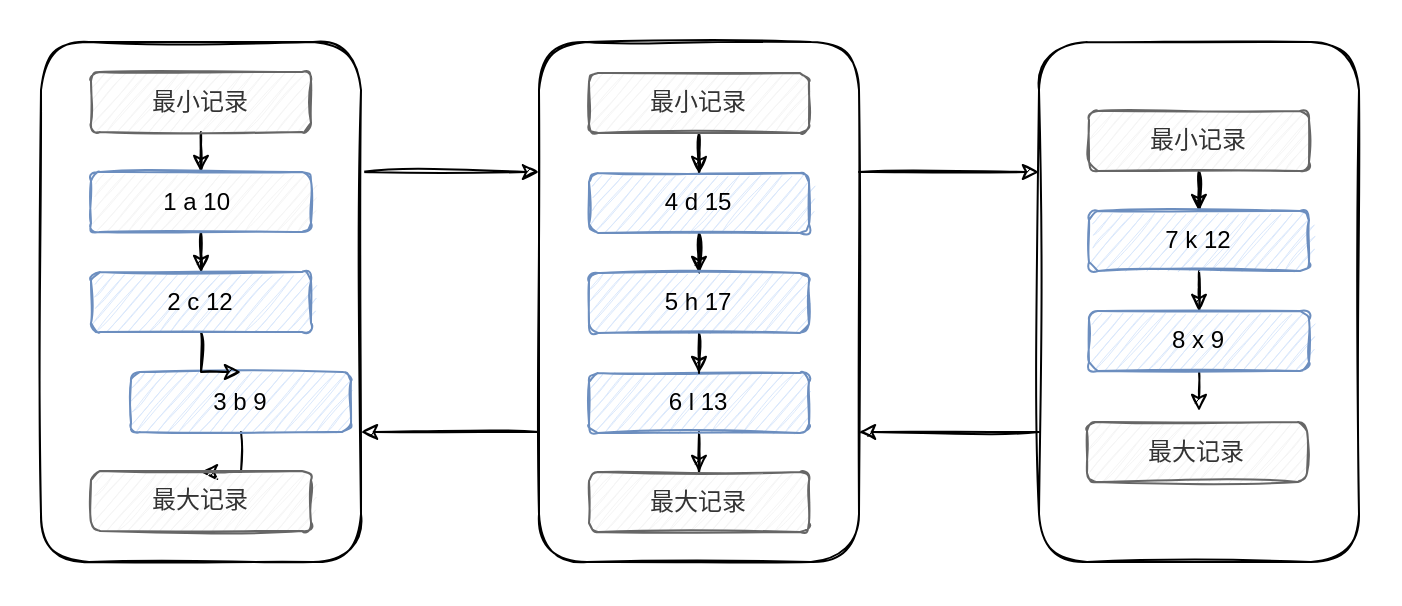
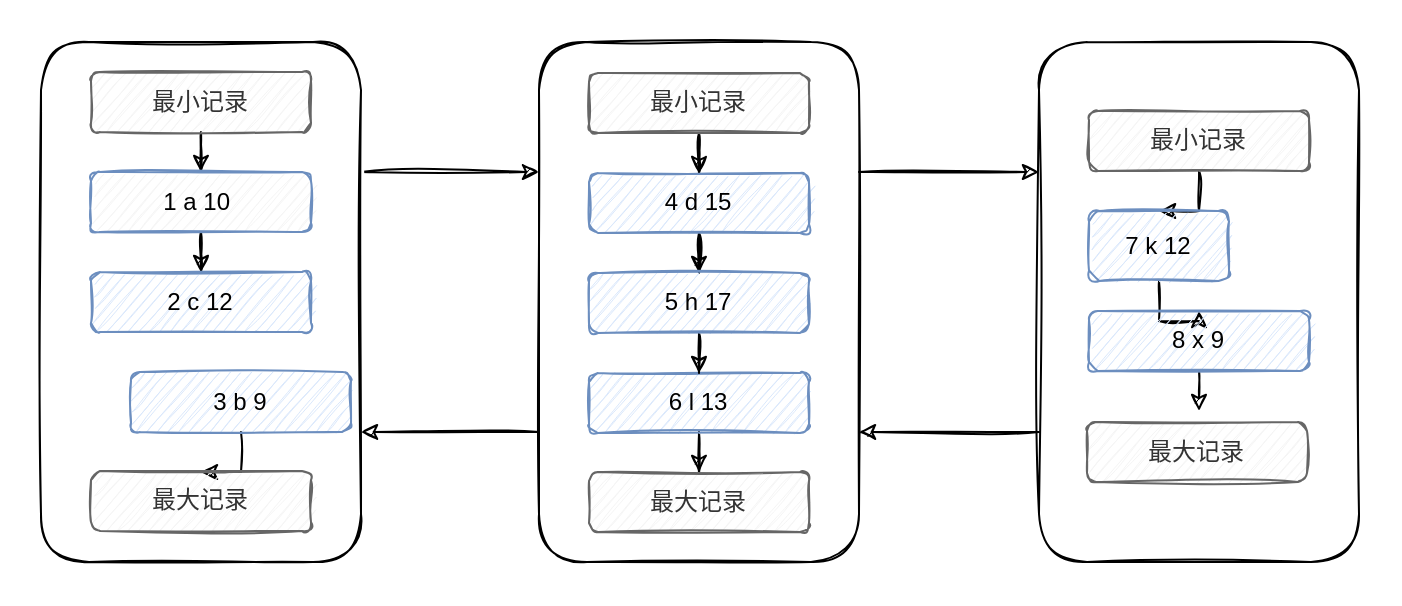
  <mxCell id="0" />
  <mxCell id="1" parent="0" />
  <mxCell id="2" style="edgeStyle=orthogonalEdgeStyle;rounded=0;sketch=1;orthogonalLoop=1;jettySize=auto;html=1;exitX=1;exitY=0.25;exitDx=0;exitDy=0;entryX=0;entryY=0.25;entryDx=0;entryDy=0;" edge="1" parent="1" source="3" target="15"><mxGeometry relative="1" as="geometry" /></mxCell>
  <mxCell id="3" value="" style="rounded=1;whiteSpace=wrap;html=1;sketch=1;" vertex="1" parent="1"><mxGeometry x="20" y="20.5" width="160" height="260" as="geometry" /></mxCell>
  <mxCell id="4" value="" style="edgeStyle=orthogonalEdgeStyle;rounded=0;orthogonalLoop=1;jettySize=auto;html=1;sketch=1;" edge="1" parent="1" source="5" target="9"><mxGeometry relative="1" as="geometry" /></mxCell>
  <mxCell id="5" value="最小记录" style="rounded=1;whiteSpace=wrap;html=1;sketch=1;fillColor=#f5f5f5;strokeColor=#666666;fontColor=#333333;" vertex="1" parent="1"><mxGeometry x="45" y="35.5" width="110" height="30" as="geometry" /></mxCell>
  <mxCell id="6" value="" style="edgeStyle=orthogonalEdgeStyle;rounded=0;orthogonalLoop=1;jettySize=auto;html=1;sketch=1;" edge="1" parent="1" source="7" target="12"><mxGeometry relative="1" as="geometry" /></mxCell>
  <mxCell id="7" value="3 b 9" style="rounded=1;whiteSpace=wrap;html=1;sketch=1;fillColor=#dae8fc;strokeColor=#6c8ebf;" vertex="1" parent="1"><mxGeometry x="65" y="185.5" width="110" height="30" as="geometry" /></mxCell>
  <mxCell id="8" value="" style="edgeStyle=orthogonalEdgeStyle;rounded=0;orthogonalLoop=1;jettySize=auto;html=1;sketch=1;" edge="1" parent="1" source="9" target="11"><mxGeometry relative="1" as="geometry" /></mxCell>
  <mxCell id="9" value="1 a 10&amp;nbsp;" style="rounded=1;whiteSpace=wrap;html=1;sketch=1;fillColor=#f5f5f5;strokeColor=#6c8ebf;" vertex="1" parent="1"><mxGeometry x="45" y="85.5" width="110" height="30" as="geometry" /></mxCell>
- <mxCell id="10" value="" style="edgeStyle=orthogonalEdgeStyle;rounded=0;orthogonalLoop=1;jettySize=auto;html=1;sketch=1;" edge="1" parent="1" source="11" target="7"><mxGeometry relative="1" as="geometry" /></mxCell>
  <mxCell id="11" value="2 c 12" style="rounded=1;whiteSpace=wrap;html=1;sketch=1;fillColor=#dae8fc;strokeColor=#6c8ebf;" vertex="1" parent="1"><mxGeometry x="45" y="135.5" width="110" height="30" as="geometry" /></mxCell>
  <mxCell id="12" value="最大记录" style="rounded=1;whiteSpace=wrap;html=1;sketch=1;fillColor=#f5f5f5;strokeColor=#666666;fontColor=#333333;" vertex="1" parent="1"><mxGeometry x="45" y="235" width="110" height="30" as="geometry" /></mxCell>
  <mxCell id="13" style="edgeStyle=orthogonalEdgeStyle;rounded=0;sketch=1;orthogonalLoop=1;jettySize=auto;html=1;exitX=1;exitY=0.25;exitDx=0;exitDy=0;entryX=0;entryY=0.25;entryDx=0;entryDy=0;" edge="1" parent="1" source="15" target="26"><mxGeometry relative="1" as="geometry" /></mxCell>
  <mxCell id="14" style="edgeStyle=orthogonalEdgeStyle;rounded=0;sketch=1;orthogonalLoop=1;jettySize=auto;html=1;exitX=0;exitY=0.75;exitDx=0;exitDy=0;entryX=1;entryY=0.75;entryDx=0;entryDy=0;" edge="1" parent="1" source="15" target="3"><mxGeometry relative="1" as="geometry" /></mxCell>
  <mxCell id="15" value="" style="rounded=1;whiteSpace=wrap;html=1;sketch=1;" vertex="1" parent="1"><mxGeometry x="269" y="20.5" width="160" height="260" as="geometry" /></mxCell>
  <mxCell id="16" value="" style="edgeStyle=orthogonalEdgeStyle;rounded=0;orthogonalLoop=1;jettySize=auto;html=1;sketch=1;" edge="1" parent="1" source="17" target="21"><mxGeometry relative="1" as="geometry" /></mxCell>
  <mxCell id="17" value="最小记录" style="rounded=1;whiteSpace=wrap;html=1;sketch=1;fillColor=#f5f5f5;strokeColor=#666666;fontColor=#333333;" vertex="1" parent="1"><mxGeometry x="294" y="36" width="110" height="30" as="geometry" /></mxCell>
  <mxCell id="18" value="" style="edgeStyle=orthogonalEdgeStyle;rounded=0;orthogonalLoop=1;jettySize=auto;html=1;sketch=1;" edge="1" parent="1" source="19" target="24"><mxGeometry relative="1" as="geometry" /></mxCell>
  <mxCell id="19" value="6 l 13" style="rounded=1;whiteSpace=wrap;html=1;sketch=1;fillColor=#dae8fc;strokeColor=#6c8ebf;" vertex="1" parent="1"><mxGeometry x="294" y="186" width="110" height="30" as="geometry" /></mxCell>
  <mxCell id="20" value="" style="edgeStyle=orthogonalEdgeStyle;rounded=0;orthogonalLoop=1;jettySize=auto;html=1;sketch=1;" edge="1" parent="1" source="21" target="23"><mxGeometry relative="1" as="geometry" /></mxCell>
  <mxCell id="21" value="4 d 15" style="rounded=1;whiteSpace=wrap;html=1;sketch=1;fillColor=#dae8fc;strokeColor=#6c8ebf;" vertex="1" parent="1"><mxGeometry x="294" y="86" width="110" height="30" as="geometry" /></mxCell>
  <mxCell id="22" value="" style="edgeStyle=orthogonalEdgeStyle;rounded=0;orthogonalLoop=1;jettySize=auto;html=1;sketch=1;" edge="1" parent="1" source="23" target="19"><mxGeometry relative="1" as="geometry" /></mxCell>
  <mxCell id="23" value="5 h 17" style="rounded=1;whiteSpace=wrap;html=1;sketch=1;fillColor=#dae8fc;strokeColor=#6c8ebf;" vertex="1" parent="1"><mxGeometry x="294" y="136" width="110" height="30" as="geometry" /></mxCell>
  <mxCell id="24" value="最大记录" style="rounded=1;whiteSpace=wrap;html=1;sketch=1;fillColor=#f5f5f5;strokeColor=#666666;fontColor=#333333;" vertex="1" parent="1"><mxGeometry x="294" y="235.5" width="110" height="30" as="geometry" /></mxCell>
  <mxCell id="25" style="edgeStyle=orthogonalEdgeStyle;rounded=0;sketch=1;orthogonalLoop=1;jettySize=auto;html=1;exitX=0;exitY=0.75;exitDx=0;exitDy=0;entryX=1;entryY=0.75;entryDx=0;entryDy=0;" edge="1" parent="1" source="26" target="15"><mxGeometry relative="1" as="geometry" /></mxCell>
  <mxCell id="26" value="" style="rounded=1;whiteSpace=wrap;html=1;sketch=1;" vertex="1" parent="1"><mxGeometry x="519" y="20.5" width="160" height="260" as="geometry" /></mxCell>
  <mxCell id="27" value="" style="edgeStyle=orthogonalEdgeStyle;rounded=0;orthogonalLoop=1;jettySize=auto;html=1;sketch=1;" edge="1" parent="1" source="28" target="30"><mxGeometry relative="1" as="geometry" /></mxCell>
  <mxCell id="28" value="最小记录" style="rounded=1;whiteSpace=wrap;html=1;sketch=1;fillColor=#f5f5f5;strokeColor=#666666;fontColor=#333333;" vertex="1" parent="1"><mxGeometry x="544" y="55" width="110" height="30" as="geometry" /></mxCell>
  <mxCell id="29" value="" style="edgeStyle=orthogonalEdgeStyle;rounded=0;orthogonalLoop=1;jettySize=auto;html=1;sketch=1;" edge="1" parent="1" source="30" target="32"><mxGeometry relative="1" as="geometry" /></mxCell>
- <mxCell id="30" value="7 k 12" style="rounded=1;whiteSpace=wrap;html=1;sketch=1;fillColor=#dae8fc;strokeColor=#6c8ebf;" vertex="1" parent="1"><mxGeometry x="544" y="105" width="110" height="30" as="geometry" /></mxCell>
+ <mxCell id="30" value="7 k 12" style="rounded=1;whiteSpace=wrap;html=1;sketch=1;fillColor=#dae8fc;strokeColor=#6c8ebf;" vertex="1" parent="1"><mxGeometry x="544" y="105" width="70" height="35" as="geometry" /></mxCell>
  <mxCell id="31" value="" style="edgeStyle=orthogonalEdgeStyle;rounded=0;orthogonalLoop=1;jettySize=auto;html=1;sketch=1;" edge="1" parent="1" source="32"><mxGeometry relative="1" as="geometry"><mxPoint x="599" y="205" as="targetPoint" /></mxGeometry></mxCell>
  <mxCell id="32" value="8 x 9" style="rounded=1;whiteSpace=wrap;html=1;sketch=1;fillColor=#dae8fc;strokeColor=#6c8ebf;" vertex="1" parent="1"><mxGeometry x="544" y="155" width="110" height="30" as="geometry" /></mxCell>
  <mxCell id="33" value="最大记录" style="rounded=1;whiteSpace=wrap;html=1;sketch=1;fillColor=#f5f5f5;strokeColor=#666666;fontColor=#333333;" vertex="1" parent="1"><mxGeometry x="543" y="210.5" width="110" height="30" as="geometry" /></mxCell>
